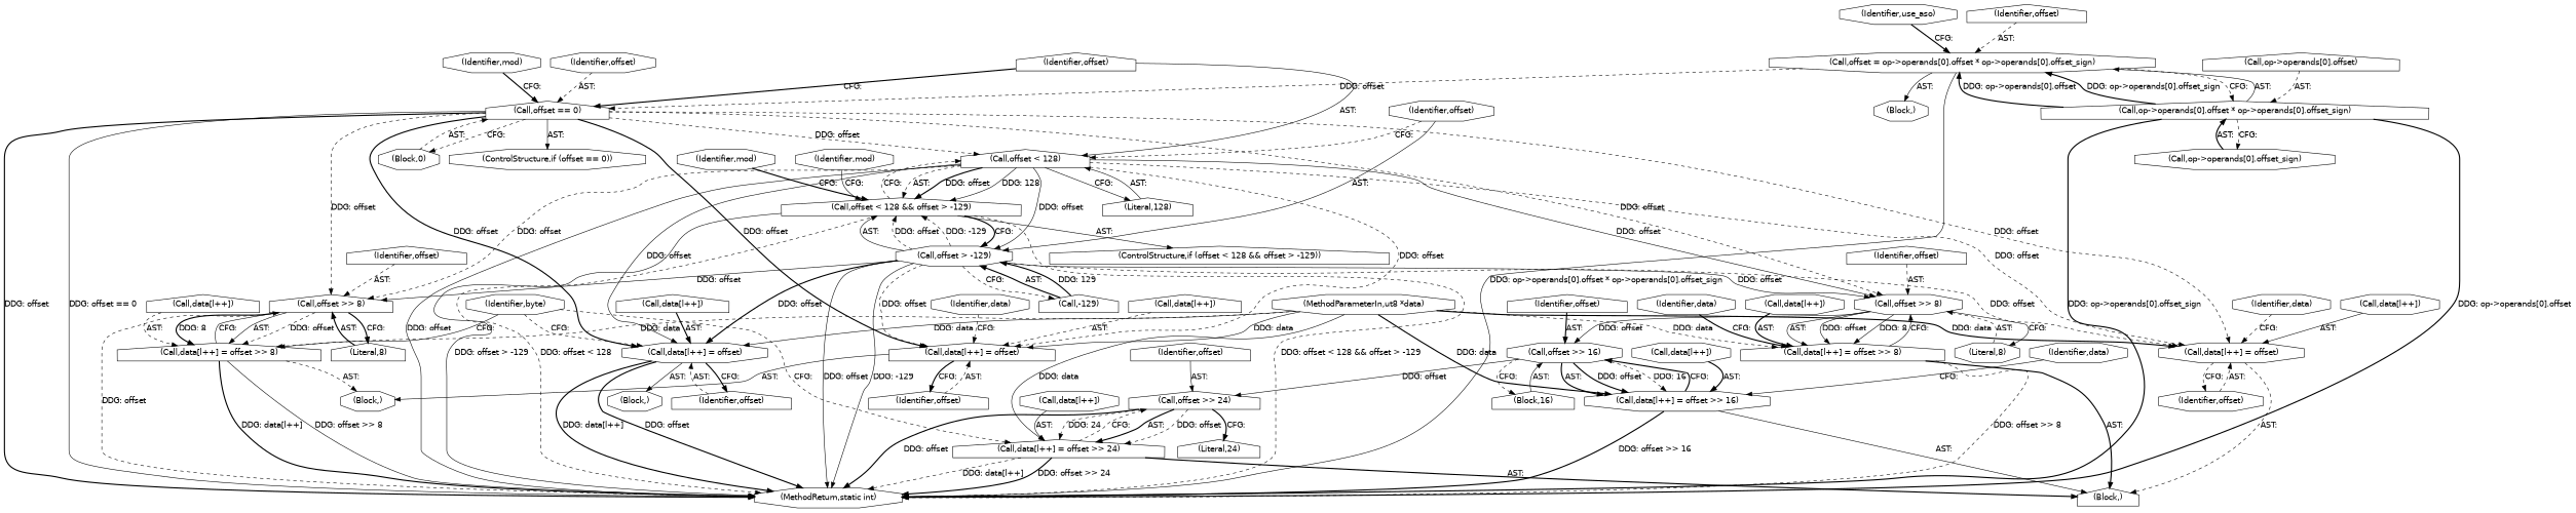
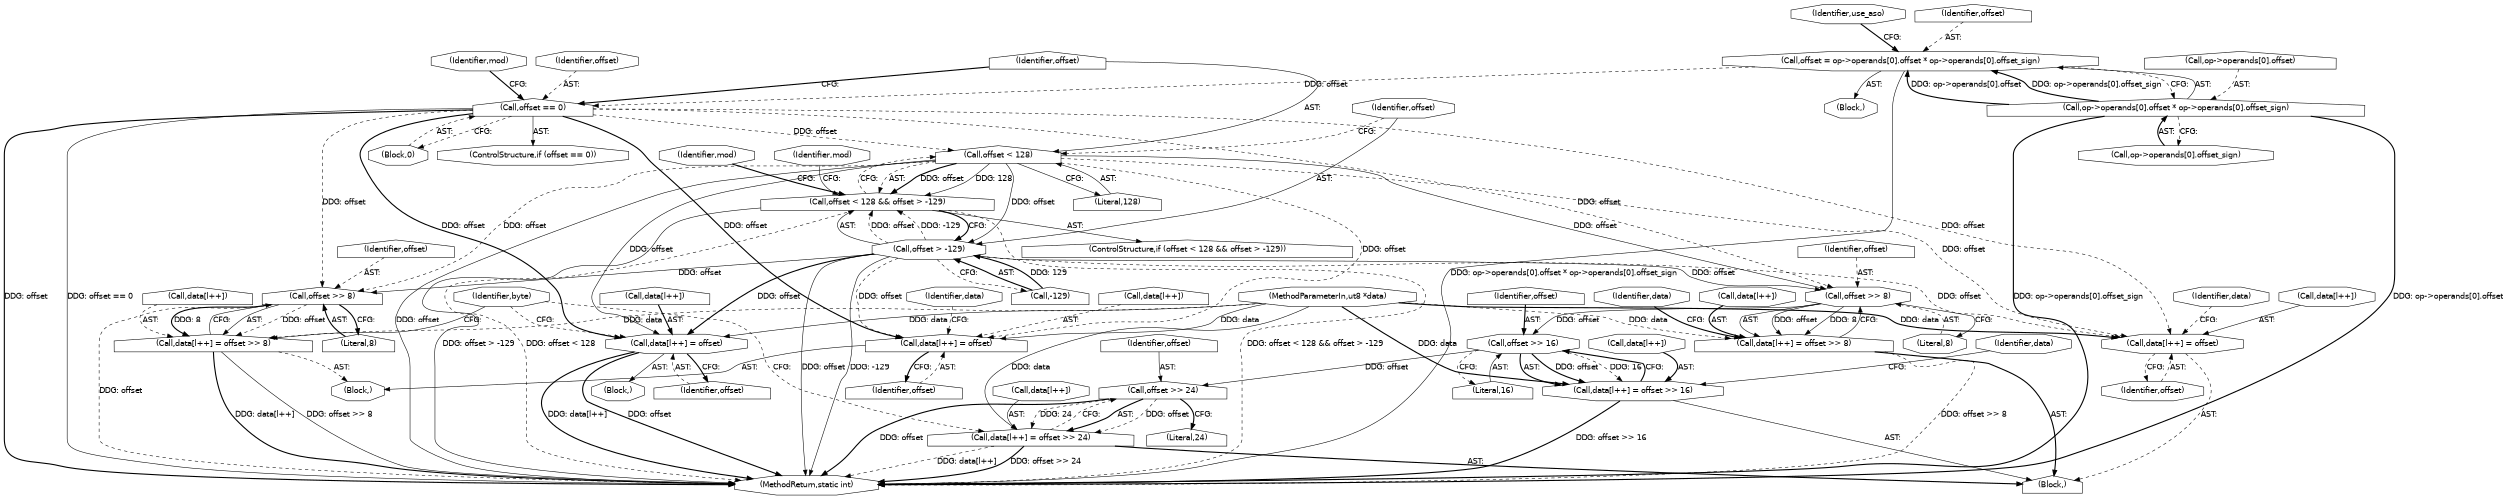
  digraph {
    fontname="DejaVu Sans"
    node [fontname="DejaVu Sans" shape=octagon]
    edge [fontname="DejaVu Sans" style=dashed]
    n1 [label="(Call,offset = op->operands[0].offset * op->operands[0].offset_sign)"]
    n2 [label="(Call,op->operands[0].offset * op->operands[0].offset_sign)" shape=house]
    n3 [label="(Call,offset == 0)" shape=house]
    n4 [label="(MethodReturn,static int)"]
    n5 [label="(Block,)"]
    n6 [label="(Call,op->operands[0].offset_sign)"]
    n7 [label="(Call,offset < 128)" shape=house]
    n8 [label="(Call,data[l++] = offset)"]
    n9 [label="(Call,data[l++] = offset)" shape=house]
    n10 [label="(Call,offset >> 8)" shape=house]
    n11 [label="(Call,data[l++] = offset)"]
    n12 [label="(Call,offset >> 8)"]
    n13 [label="(Block,0)"]
    n14 [label="(ControlStructure,if (offset == 0))"]
    n15 [label="(Call,offset < 128 && offset > -129)" shape=house]
    n16 [label="(Call,offset > -129)"]
    n17 [label="(Literal,128)" shape=house]
    n18 [label="(Block,)"]
    n19 [label="(Identifier,offset)" shape=house]
    n20 [label="(Identifier,offset)" shape=house]
    n21 [label="(Block,)"]
    n22 [label="(Call,data[l++] = offset >> 8)" shape=house]
    n23 [label="(Literal,8)" shape=house]
    n24 [label="(Block,)" shape=house]
    n25 [label="(Identifier,offset)"]
    n26 [label="(Call,data[l++] = offset >> 8)" shape=house]
    n27 [label="(Call,offset >> 16)"]
    n28 [label="(Literal,8)"]
    n29 [label="(ControlStructure,if (offset < 128 && offset > -129))" shape=house]
    n30 [label="(Call,-129)" shape=house]
    n31 [label="(Call,data[l++] = offset >> 16)"]
    n32 [label="(Call,offset >> 24)" shape=house]
-   n33 [label="(Block,16)" shape=house]
+   n33 [label="(Literal,16)" shape=house]
    n34 [label="(Call,data[l++] = offset >> 24)" shape=house]
    n35 [label="(Literal,24)" shape=house]
    n36 [label="(Call,op->operands[0].offset)" shape=house]
    n37 [label="(Call,data[l++])"]
    n38 [label="(Identifier,use_aso)"]
    n39 [label="(Identifier,byte)"]
    n40 [label="(Identifier,offset)" shape=house]
    n41 [label="(Call,data[l++])" shape=house]
    n42 [label="(Identifier,data)"]
    n43 [label="(Identifier,offset)" shape=house]
    n44 [label="(Identifier,mod)"]
    n45 [label="(MethodParameterIn,ut8 *data)"]
    n46 [label="(Identifier,offset)" shape=house]
    n47 [label="(Identifier,offset)" shape=house]
    n48 [label="(Identifier,offset)"]
    n49 [label="(Identifier,data)"]
    n50 [label="(Identifier,mod)"]
    n51 [label="(Call,data[l++])" shape=house]
    n52 [label="(Identifier,data)"]
    n53 [label="(Identifier,mod)"]
    n54 [label="(Call,data[l++])" shape=house]
    n55 [label="(Identifier,offset)" shape=house]
    n56 [label="(Identifier,data)"]
    n57 [label="(Call,data[l++])"]
    n58 [label="(Identifier,offset)"]
    n59 [label="(Call,data[l++])"]
    n60 [label="(Call,data[l++])"]
    n61 [label="(Identifier,offset)" shape=house]
    n1 -> n2 [label="CFG: "]
    n1 -> n3 [label="DDG: offset"]
    n1 -> n4 [label="DDG: op->operands[0].offset * op->operands[0].offset_sign" style=solid]
    n1 -> n5 [label="AST: " style=solid]
    n2 -> n1 [label="AST: " style=solid]
    n2 -> n1 [label="DDG: op->operands[0].offset" style=bold]
    n2 -> n1 [label="DDG: op->operands[0].offset_sign" style=bold]
    n2 -> n4 [label="DDG: op->operands[0].offset" style=bold]
    n2 -> n4 [label="DDG: op->operands[0].offset_sign" style=bold]
    n2 -> n6 [label="CFG: "]
    n3 -> n4 [label="DDG: offset" style=bold]
    n3 -> n4 [label="DDG: offset == 0" style=solid]
    n3 -> n7 [label="DDG: offset"]
    n3 -> n8 [label="DDG: offset" style=bold]
    n3 -> n9 [label="DDG: offset" style=bold]
    n3 -> n10 [label="DDG: offset"]
    n3 -> n11 [label="DDG: offset"]
    n3 -> n12 [label="DDG: offset"]
    n3 -> n13 [label="CFG: "]
    n3 -> n14 [label="AST: " style=solid]
    n6 -> n2 [label="AST: " style=bold]
    n7 -> n4 [label="DDG: offset" style=solid]
    n7 -> n8 [label="DDG: offset" style=solid]
    n7 -> n9 [label="DDG: offset"]
    n7 -> n10 [label="DDG: offset"]
    n7 -> n11 [label="DDG: offset"]
    n7 -> n12 [label="DDG: offset" style=solid]
    n7 -> n15 [label="AST: "]
    n7 -> n15 [label="DDG: offset" style=bold]
    n7 -> n15 [label="DDG: 128" style=solid]
    n7 -> n16 [label="DDG: offset" style=solid]
    n7 -> n17 [label="CFG: " style=solid]
    n8 -> n4 [label="DDG: offset" style=bold]
    n8 -> n4 [label="DDG: data[l++]" style=bold]
    n8 -> n18 [label="AST: " style=solid]
    n8 -> n19 [label="CFG: " style=bold]
    n9 -> n20 [label="CFG: " style=bold]
    n9 -> n21 [label="AST: " style=solid]
    n10 -> n4 [label="DDG: offset"]
    n10 -> n22 [label="AST: " style=solid]
    n10 -> n22 [label="DDG: offset"]
    n10 -> n22 [label="DDG: 8" style=bold]
    n10 -> n23 [label="CFG: " style=bold]
    n11 -> n24 [label="AST: "]
    n11 -> n25 [label="CFG: "]
    n12 -> n26 [label="AST: " style=solid]
    n12 -> n26 [label="DDG: offset" style=solid]
    n12 -> n26 [label="DDG: 8" style=solid]
    n12 -> n27 [label="DDG: offset" style=solid]
    n12 -> n28 [label="CFG: " style=solid]
    n13 -> n3 [label="AST: "]
    n15 -> n4 [label="DDG: offset < 128 && offset > -129"]
    n15 -> n4 [label="DDG: offset > -129" style=solid]
    n15 -> n4 [label="DDG: offset < 128"]
    n15 -> n7 [label="CFG: "]
    n15 -> n16 [label="CFG: " style=bold]
    n15 -> n29 [label="AST: " style=solid]
    n16 -> n4 [label="DDG: offset" style=solid]
    n16 -> n4 [label="DDG: -129" style=solid]
    n16 -> n8 [label="DDG: offset" style=bold]
    n16 -> n9 [label="DDG: offset"]
    n16 -> n10 [label="DDG: offset" style=solid]
    n16 -> n11 [label="DDG: offset"]
    n16 -> n12 [label="DDG: offset" style=solid]
    n16 -> n15 [label="AST: " style=solid]
    n16 -> n15 [label="DDG: offset"]
    n16 -> n15 [label="DDG: -129"]
    n16 -> n30 [label="CFG: "]
    n17 -> n7 [label="AST: " style=solid]
    n19 -> n8 [label="AST: "]
    n20 -> n9 [label="AST: "]
    n22 -> n4 [label="DDG: offset >> 8" style=solid]
    n22 -> n4 [label="DDG: data[l++]" style=bold]
    n22 -> n10 [label="CFG: " style=solid]
    n22 -> n21 [label="AST: "]
    n23 -> n10 [label="AST: " style=bold]
    n25 -> n11 [label="AST: "]
    n26 -> n4 [label="DDG: offset >> 8"]
    n26 -> n12 [label="CFG: " style=solid]
    n26 -> n24 [label="AST: " style=bold]
    n27 -> n31 [label="AST: " style=bold]
    n27 -> n31 [label="DDG: offset" style=bold]
    n27 -> n31 [label="DDG: 16"]
    n27 -> n32 [label="DDG: offset" style=solid]
    n27 -> n33 [label="CFG: "]
    n28 -> n12 [label="AST: "]
    n30 -> n16 [label="AST: " style=bold]
    n30 -> n16 [label="DDG: 129" style=bold]
    n31 -> n4 [label="DDG: offset >> 16" style=bold]
    n31 -> n24 [label="AST: " style=solid]
    n31 -> n27 [label="CFG: " style=bold]
    n32 -> n4 [label="DDG: offset" style=bold]
    n32 -> n34 [label="AST: " style=bold]
    n32 -> n34 [label="DDG: offset"]
    n32 -> n34 [label="DDG: 24"]
    n32 -> n35 [label="CFG: " style=bold]
    n33 -> n27 [label="AST: " style=solid]
    n34 -> n4 [label="DDG: data[l++]"]
    n34 -> n4 [label="DDG: offset >> 24" style=bold]
    n34 -> n24 [label="AST: " style=bold]
    n34 -> n32 [label="CFG: "]
    n36 -> n2 [label="AST: "]
    n37 -> n31 [label="AST: " style=bold]
    n38 -> n1 [label="CFG: " style=bold]
    n39 -> n8 [label="CFG: "]
    n39 -> n22 [label="CFG: " style=solid]
    n39 -> n34 [label="CFG: "]
    n40 -> n1 [label="AST: "]
    n41 -> n8 [label="AST: " style=bold]
    n42 -> n31 [label="CFG: " style=solid]
    n43 -> n12 [label="AST: "]
    n44 -> n15 [label="CFG: " style=solid]
    n45 -> n8 [label="DDG: data" style=solid]
    n45 -> n9 [label="DDG: data" style=solid]
    n45 -> n11 [label="DDG: data" style=bold]
    n45 -> n22 [label="DDG: data"]
    n45 -> n26 [label="DDG: data"]
    n45 -> n31 [label="DDG: data" style=bold]
    n45 -> n34 [label="DDG: data" style=solid]
    n46 -> n3 [label="CFG: " style=bold]
    n46 -> n7 [label="AST: " style=solid]
    n47 -> n27 [label="AST: " style=bold]
    n48 -> n7 [label="CFG: "]
    n48 -> n16 [label="AST: " style=solid]
    n49 -> n9 [label="CFG: "]
    n50 -> n15 [label="CFG: " style=bold]
    n51 -> n22 [label="AST: "]
    n52 -> n11 [label="CFG: "]
    n53 -> n3 [label="CFG: " style=bold]
    n54 -> n9 [label="AST: "]
    n55 -> n32 [label="AST: " style=solid]
    n56 -> n26 [label="CFG: " style=bold]
    n57 -> n34 [label="AST: " style=solid]
    n58 -> n3 [label="AST: "]
    n59 -> n26 [label="AST: " style=bold]
    n60 -> n11 [label="AST: " style=solid]
    n61 -> n10 [label="AST: "]
  }
